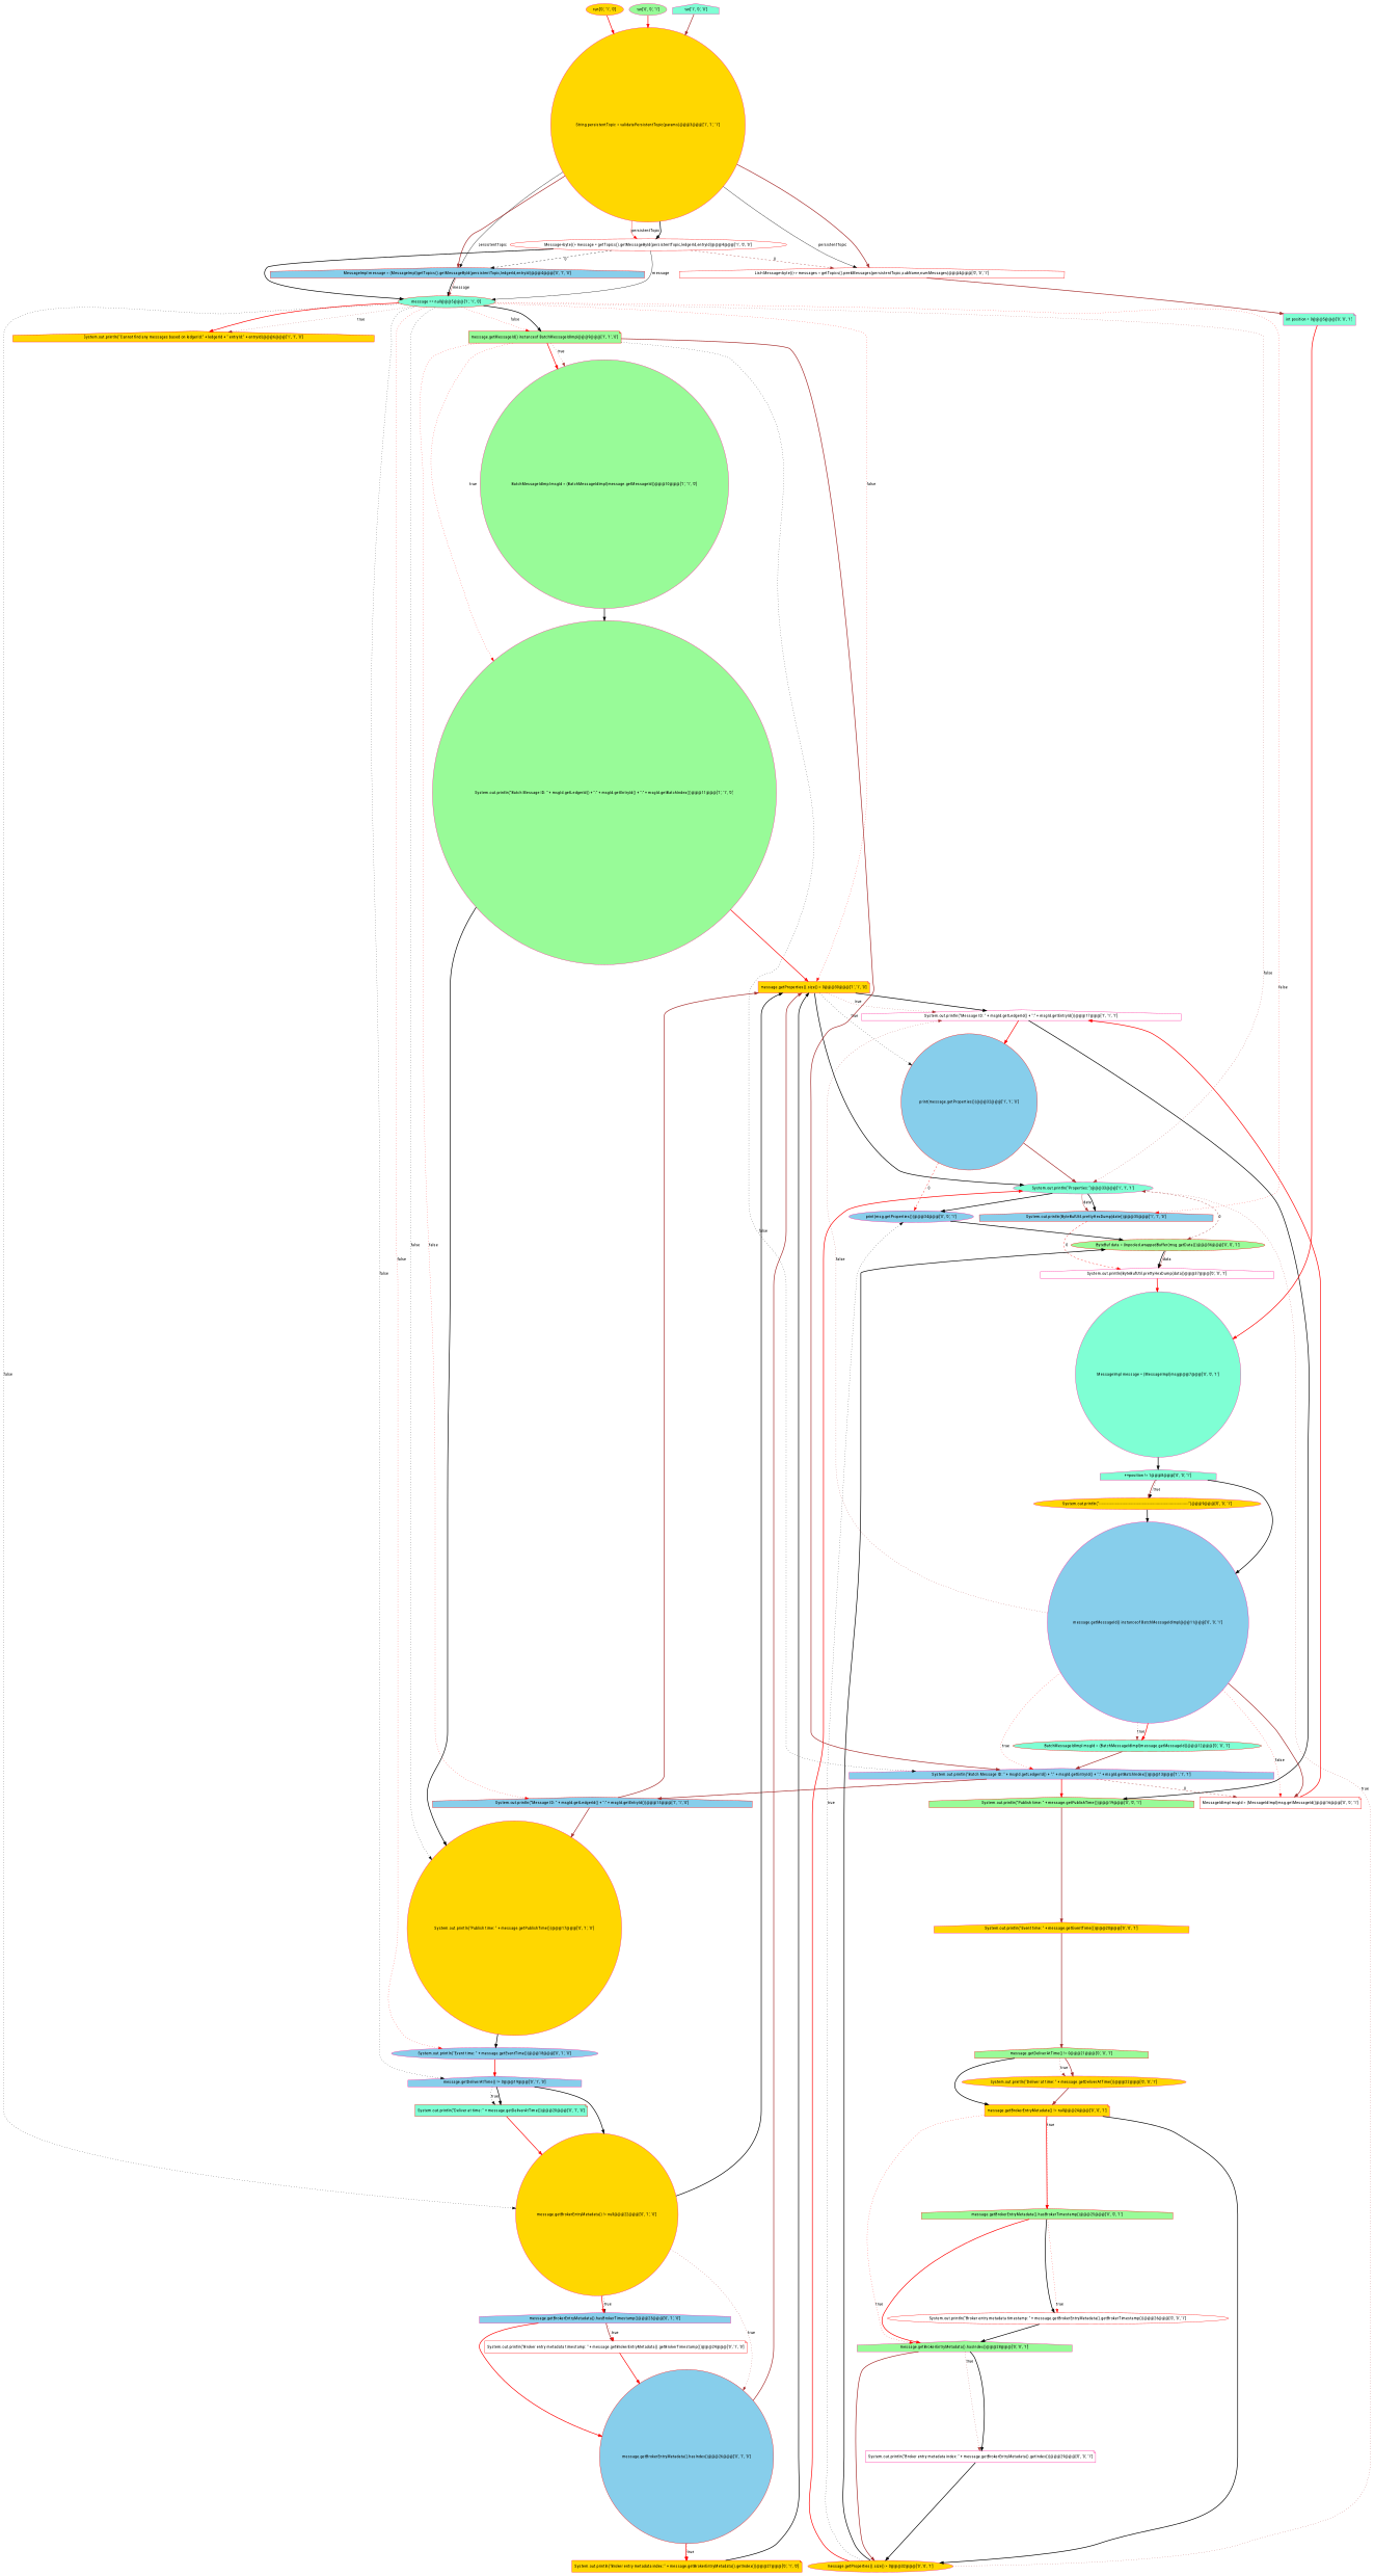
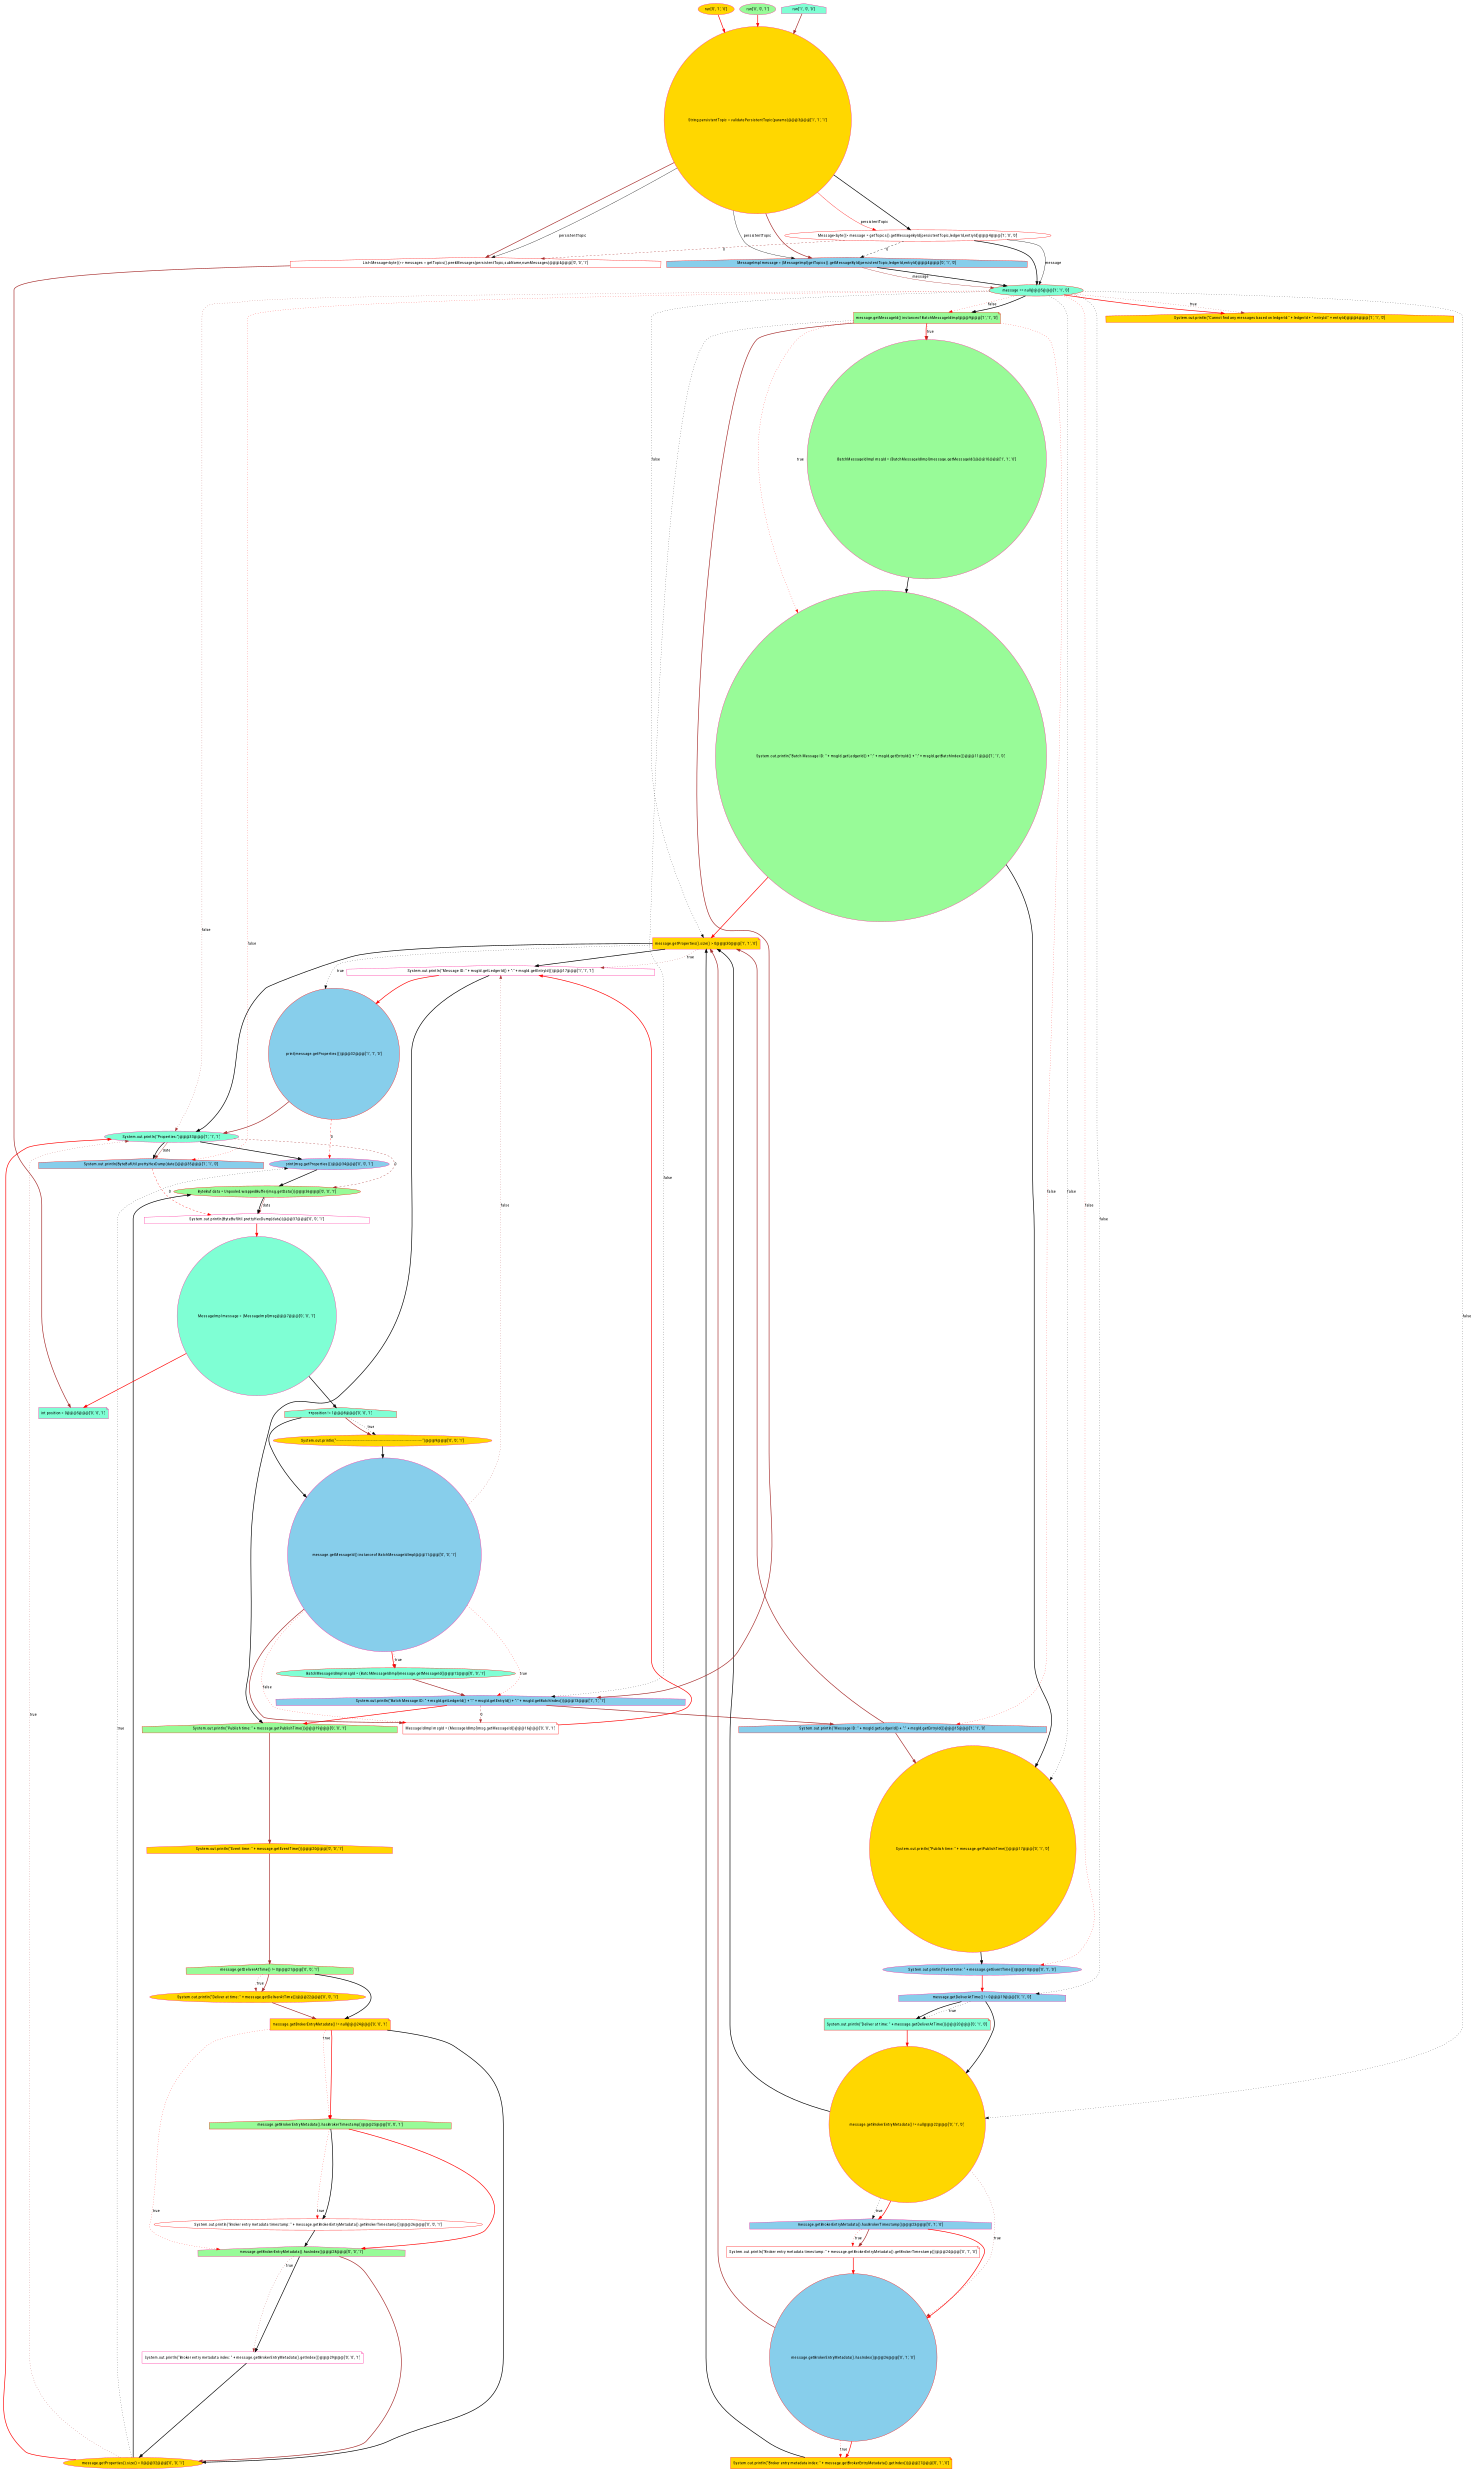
  digraph {
    fontname="Roboto Condensed"
    node [color=deeppink fillcolor=gold fontname="Roboto Condensed" shape=house style=filled]
    edge [color=black fontname="Roboto Condensed" style=bold]
    n1 [label="message.getProperties().size() > 0@@@30@@@['1', '1', '0']" shape=note]
    n2 [fillcolor=white label="System.out.println(\"Message ID: \" + msgId.getLedgerId() + \":\" + msgId.getEntryId())@@@17@@@['1', '1', '1']"]
    n3 [fillcolor=aquamarine label="System.out.println(\"Properties:\")@@@33@@@['1', '1', '1']" shape=ellipse]
    n4 [color=red fillcolor=skyblue label="print(message.getProperties())@@@32@@@['1', '1', '0']" shape=circle]
    n5 [color=red fillcolor=palegreen label="System.out.println(\"Publish time: \" + message.getPublishTime())@@@19@@@['0', '0', '1']"]
    n6 [fillcolor=skyblue label="print(msg.getProperties())@@@34@@@['0', '0', '1']" shape=ellipse]
    n7 [color=red fillcolor=palegreen label="ByteBuf data = Unpooled.wrappedBuffer(msg.getData())@@@36@@@['0', '0', '1']" shape=ellipse]
    n8 [color=red fillcolor=skyblue label="System.out.println(ByteBufUtil.prettyHexDump(date))@@@35@@@['1', '1', '0']"]
    n9 [fillcolor=skyblue label="System.out.println(\"Batch Message ID: \" + msgId.getLedgerId() + \":\" + msgId.getEntryId() + \":\" + msgId.getBatchIndex())@@@13@@@['1', '1', '1']"]
    n10 [color=red fillcolor=skyblue label="System.out.println(\"Message ID: \" + msgId.getLedgerId() + \":\" + msgId.getEntryId())@@@15@@@['1', '1', '0']"]
    n11 [color=red fillcolor=white label="MessageIdImpl msgId = (MessageIdImpl)msg.getMessageId()@@@16@@@['0', '0', '1']" shape=note]
    n12 [label="System.out.println(\"Event time: \" + message.getEventTime())@@@20@@@['0', '0', '1']"]
    n13 [label="System.out.println(\"Publish time: \" + message.getPublishTime())@@@17@@@['0', '1', '0']" shape=circle]
    n14 [label="message.getBrokerEntryMetadata() != null@@@24@@@['0', '0', '1']" shape=note]
    n15 [fillcolor=palegreen label="message.getBrokerEntryMetadata().hasIndex()@@@28@@@['0', '0', '1']"]
    n16 [label="message.getProperties().size() > 0@@@32@@@['0', '0', '1']" shape=ellipse]
    n17 [color=red fillcolor=palegreen label="message.getBrokerEntryMetadata().hasBrokerTimestamp()@@@25@@@['0', '0', '1']"]
    n18 [fillcolor=white label="System.out.println(\"Broker entry metadata index: \" + message.getBrokerEntryMetadata().getIndex())@@@29@@@['0', '0', '1']" shape=note]
    n19 [color=red fillcolor=white label="System.out.println(\"Broker entry metadata timestamp: \" + message.getBrokerEntryMetadata().getBrokerTimestamp())@@@26@@@['0', '0', '1']" shape=ellipse]
    n20 [color=red fillcolor=white label="List<Message<byte((>> messages = getTopics().peekMessages(persistentTopic,subName,numMessages)@@@4@@@['0', '0', '1']"]
    n21 [fillcolor=aquamarine label="int position = 0@@@5@@@['0', '0', '1']" shape=note]
    n22 [fillcolor=aquamarine label="MessageImpl message = (MessageImpl)msg@@@7@@@['0', '0', '1']" shape=circle]
    n23 [color=red fillcolor=palegreen label="message.getDeliverAtTime() != 0@@@21@@@['0', '0', '1']"]
    n24 [label="System.out.println(\"Deliver at time: \" + message.getDeliverAtTime())@@@22@@@['0', '0', '1']" shape=ellipse]
    n25 [label="String persistentTopic = validatePersistentTopic(params)@@@3@@@['1', '1', '1']" shape=circle]
    n26 [color=red fillcolor=white label="Message<byte((> message = getTopics().getMessageById(persistentTopic,ledgerId,entryId)@@@4@@@['1', '0', '0']" shape=ellipse]
    n27 [color=red fillcolor=skyblue label="MessageImpl message = (MessageImpl)getTopics().getMessageById(persistentTopic,ledgerId,entryId)@@@4@@@['0', '1', '0']"]
    n28 [color=red fillcolor=aquamarine label="message == null@@@5@@@['1', '1', '0']" shape=ellipse]
    n29 [label="run['0', '1', '0']" shape=ellipse]
    n30 [color=red label="System.out.println(\"Cannot find any messages based on ledgerId:\" + ledgerId + \" entryId:\" + entryId)@@@6@@@['1', '1', '0']"]
    n31 [fillcolor=skyblue label="message.getDeliverAtTime() != 0@@@19@@@['0', '1', '0']"]
    n32 [label="message.getBrokerEntryMetadata() != null@@@22@@@['0', '1', '0']" shape=circle]
    n33 [color=red fillcolor=aquamarine label="System.out.println(\"Deliver at time: \" + message.getDeliverAtTime())@@@20@@@['0', '1', '0']" shape=note]
    n34 [fillcolor=skyblue label="message.getBrokerEntryMetadata().hasBrokerTimestamp()@@@23@@@['0', '1', '0']"]
    n35 [color=red fillcolor=skyblue label="message.getBrokerEntryMetadata().hasIndex()@@@26@@@['0', '1', '0']" shape=circle]
    n36 [fillcolor=skyblue label="message.getMessageId() instanceof BatchMessageIdImpl@@@11@@@['0', '0', '1']" shape=circle]
    n37 [color=red fillcolor=aquamarine label="BatchMessageIdImpl msgId = (BatchMessageIdImpl)message.getMessageId()@@@12@@@['0', '0', '1']" shape=ellipse]
    n38 [fillcolor=white label="System.out.println(ByteBufUtil.prettyHexDump(data))@@@37@@@['0', '0', '1']"]
    n39 [color=red fillcolor=white label="System.out.println(\"Broker entry metadata timestamp: \" + message.getBrokerEntryMetadata().getBrokerTimestamp())@@@24@@@['0', '1', '0']" shape=note]
    n40 [color=red label="System.out.println(\"Broker entry metadata index: \" + message.getBrokerEntryMetadata().getIndex())@@@27@@@['0', '1', '0']" shape=note]
    n41 [fillcolor=palegreen label="run['0', '0', '1']" shape=ellipse]
    n42 [fillcolor=skyblue label="System.out.println(\"Event time: \" + message.getEventTime())@@@18@@@['0', '1', '0']" shape=ellipse]
    n43 [color=red fillcolor=palegreen label="message.getMessageId() instanceof BatchMessageIdImpl@@@9@@@['1', '1', '0']" shape=note]
    n44 [fillcolor=palegreen label="System.out.println(\"Batch Message ID: \" + msgId.getLedgerId() + \":\" + msgId.getEntryId() + \":\" + msgId.getBatchIndex())@@@11@@@['1', '1', '0']" shape=circle]
    n45 [fillcolor=palegreen label="BatchMessageIdImpl msgId = (BatchMessageIdImpl)message.getMessageId()@@@10@@@['1', '1', '0']" shape=circle]
    n46 [fillcolor=aquamarine label="run['1', '0', '0']"]
-   n47 [fillcolor=aquamarine label="++position != 1@@@8@@@['0', '0', '1']"]
+   n47 [color=red fillcolor=aquamarine label="++position != 1@@@8@@@['0', '0', '1']"]
    n48 [label="System.out.println(\"-------------------------------------------------------------------------\")@@@9@@@['0', '0', '1']" shape=ellipse]
    n1 -> n2 [color=brown label=true style=dotted]
    n1 -> n2
    n1 -> n3
    n1 -> n4 [label=true style=dotted]
    n2 -> n4 [color=red]
    n2 -> n5
    n3 -> n6
    n3 -> n7 [color=brown label=0 style=dashed]
    n3 -> n8 [color=brown label=date style=solid]
    n3 -> n8
    n4 -> n3 [color=brown]
    n4 -> n6 [color=red label=0 style=dashed]
    n5 -> n12 [color=brown]
    n6 -> n7
    n7 -> n38 [color=brown label=data style=solid]
    n7 -> n38
    n8 -> n38 [color=red label=0 style=dashed]
    n9 -> n5 [color=red]
    n9 -> n10 [color=brown]
    n9 -> n11 [color=brown label=0 style=dashed]
    n10 -> n1 [color=brown]
    n10 -> n13 [color=brown]
    n11 -> n2 [color=red]
    n12 -> n23 [color=brown]
    n13 -> n42
    n14 -> n15 [color=red label=true style=dotted]
    n14 -> n16
    n14 -> n17 [color=red]
    n14 -> n17 [color=red label=true style=dotted]
    n15 -> n16 [color=brown]
    n15 -> n18
    n15 -> n18 [color=brown label=true style=dotted]
    n16 -> n3 [color=red]
    n16 -> n3 [color=brown label=true style=dotted]
    n16 -> n6 [label=true style=dotted]
    n16 -> n7
    n17 -> n15 [color=red]
    n17 -> n19
    n17 -> n19 [color=red label=true style=dotted]
    n18 -> n16
    n19 -> n15
    n20 -> n21 [color=brown]
-   n21 -> n22 [color=red]
+   n22 -> n21 [color=red]
    n22 -> n47
    n23 -> n14
    n23 -> n24 [color=brown]
    n23 -> n24 [color=brown label=true style=dotted]
    n24 -> n14 [color=brown]
    n25 -> n20 [color=brown]
    n25 -> n20 [label=persistentTopic style=solid]
    n25 -> n26 [color=red label=persistentTopic style=solid]
    n25 -> n26
    n25 -> n27 [label=persistentTopic style=solid]
    n25 -> n27 [color=brown]
    n26 -> n20 [color=brown label=0 style=dashed]
    n26 -> n27 [label=0 style=dashed]
    n26 -> n28 [label=message style=solid]
    n26 -> n28
    n27 -> n28
    n27 -> n28 [color=brown label=message style=solid]
-   n28 -> n1 [color=red label=false style=dotted]
+   n28 -> n1 [label=false style=dotted]
    n28 -> n3 [color=brown label=false style=dotted]
    n28 -> n8 [color=red label=false style=dotted]
    n28 -> n13 [label=false style=dotted]
    n28 -> n30 [color=brown label=true style=dotted]
    n28 -> n30 [color=red]
    n28 -> n31 [label=false style=dotted]
    n28 -> n32 [label=false style=dotted]
    n28 -> n42 [color=red label=false style=dotted]
    n28 -> n43 [color=red label=false style=dotted]
    n28 -> n43
    n29 -> n25 [color=red]
    n31 -> n32
    n31 -> n33 [label=true style=dotted]
    n31 -> n33
    n32 -> n1
    n32 -> n34 [label=true style=dotted]
    n32 -> n34 [color=red]
    n32 -> n35 [color=brown label=true style=dotted]
    n33 -> n32 [color=red]
    n34 -> n35 [color=red]
    n34 -> n39 [color=brown]
    n34 -> n39 [color=red label=true style=dotted]
    n35 -> n1 [color=brown]
    n35 -> n40 [color=red]
    n35 -> n40 [color=red label=true style=dotted]
    n36 -> n2 [color=brown label=false style=dotted]
    n36 -> n9 [color=red label=true style=dotted]
    n36 -> n11 [color=brown]
    n36 -> n11 [color=red label=false style=dotted]
    n36 -> n37 [color=brown label=true style=dotted]
    n36 -> n37 [color=red]
    n37 -> n9 [color=brown]
    n38 -> n22 [color=red]
    n39 -> n35 [color=red]
    n40 -> n1
    n41 -> n25 [color=red]
    n42 -> n31 [color=red]
    n43 -> n9 [color=brown]
    n43 -> n9 [label=false style=dotted]
    n43 -> n10 [color=red label=false style=dotted]
    n43 -> n44 [color=red label=true style=dotted]
    n43 -> n45 [color=red]
    n43 -> n45 [color=brown label=true style=dotted]
    n44 -> n1 [color=red]
    n44 -> n13
    n45 -> n44
    n46 -> n25 [color=brown]
    n47 -> n36
    n47 -> n48 [color=brown]
    n47 -> n48 [label=true style=dotted]
    n48 -> n36
  }
